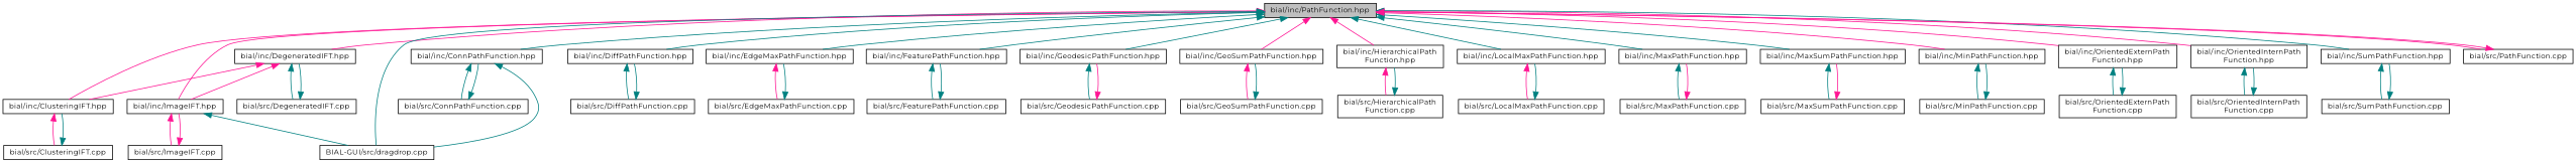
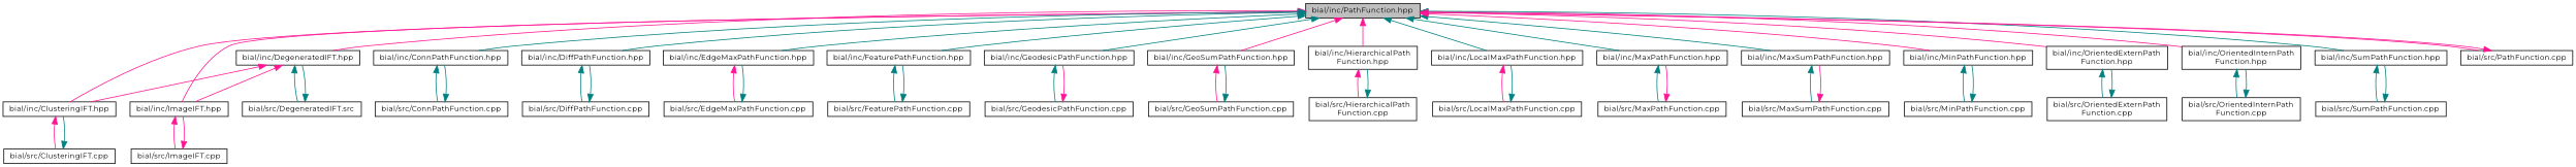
  digraph {
    fontname=Montserrat
    node [color=black fillcolor=white fontname=Montserrat fontsize=10 shape=record style=filled]
    edge [color=teal dir=back fontname=Montserrat fontsize=10 labelfontname=Helvetica labelfontsize=10 style=solid]
    n1 [fillcolor=grey75 fontcolor=black height=0.2 label="bial/inc/PathFunction.hpp" width=0.4]
    n2 [height=0.2 label="bial/inc/DegeneratedIFT.hpp" width=0.4]
    n3 [height=0.2 label="bial/inc/ClusteringIFT.hpp" width=0.4]
    n4 [height=0.2 label="bial/inc/ImageIFT.hpp" width=0.4]
-   n5 [height=0.2 label="BIAL-GUI/src/dragdrop.cpp" width=0.4]
    n6 [height=0.2 label="bial/inc/ConnPathFunction.hpp" width=0.4]
    n7 [height=0.2 label="bial/inc/DiffPathFunction.hpp" width=0.4]
    n8 [height=0.2 label="bial/inc/EdgeMaxPathFunction.hpp" width=0.4]
    n9 [height=0.2 label="bial/inc/FeaturePathFunction.hpp" width=0.4]
    n10 [height=0.2 label="bial/inc/GeodesicPathFunction.hpp" width=0.4]
    n11 [height=0.2 label="bial/inc/GeoSumPathFunction.hpp" width=0.4]
    n12 [height=0.2 label="bial/inc/HierarchicalPath\lFunction.hpp" width=0.4]
    n13 [height=0.2 label="bial/inc/LocalMaxPathFunction.hpp" width=0.4]
    n14 [height=0.2 label="bial/inc/MaxPathFunction.hpp" width=0.4]
    n15 [height=0.2 label="bial/inc/MaxSumPathFunction.hpp" width=0.4]
    n16 [height=0.2 label="bial/inc/MinPathFunction.hpp" width=0.4]
    n17 [height=0.2 label="bial/inc/OrientedExternPath\lFunction.hpp" width=0.4]
    n18 [height=0.2 label="bial/inc/OrientedInternPath\lFunction.hpp" width=0.4]
    n19 [height=0.2 label="bial/inc/SumPathFunction.hpp" width=0.4]
    n20 [height=0.2 label="bial/src/PathFunction.cpp" width=0.4]
-   n21 [height=0.2 label="bial/src/DegeneratedIFT.cpp" width=0.4]
+   n21 [height=0.2 label="bial/src/DegeneratedIFT.src" width=0.4]
    n22 [height=0.2 label="bial/src/ClusteringIFT.cpp" width=0.4]
    n23 [height=0.2 label="bial/src/ImageIFT.cpp" width=0.4]
    n24 [height=0.2 label="bial/src/ConnPathFunction.cpp" width=0.4]
    n25 [height=0.2 label="bial/src/DiffPathFunction.cpp" width=0.4]
    n26 [height=0.2 label="bial/src/EdgeMaxPathFunction.cpp" width=0.4]
    n27 [height=0.2 label="bial/src/FeaturePathFunction.cpp" width=0.4]
    n28 [height=0.2 label="bial/src/GeodesicPathFunction.cpp" width=0.4]
    n29 [height=0.2 label="bial/src/GeoSumPathFunction.cpp" width=0.4]
    n30 [height=0.2 label="bial/src/HierarchicalPath\lFunction.cpp" width=0.4]
    n31 [height=0.2 label="bial/src/LocalMaxPathFunction.cpp" width=0.4]
    n32 [height=0.2 label="bial/src/MaxPathFunction.cpp" width=0.4]
    n33 [height=0.2 label="bial/src/MaxSumPathFunction.cpp" width=0.4]
    n34 [height=0.2 label="bial/src/MinPathFunction.cpp" width=0.4]
    n35 [height=0.2 label="bial/src/OrientedExternPath\lFunction.cpp" width=0.4]
    n36 [height=0.2 label="bial/src/OrientedInternPath\lFunction.cpp" width=0.4]
    n37 [height=0.2 label="bial/src/SumPathFunction.cpp" width=0.4]
    n1 -> n2 [color=deeppink]
    n1 -> n3 [color=deeppink]
    n1 -> n4 [color=deeppink]
-   n1 -> n5
    n1 -> n6
    n1 -> n7
    n1 -> n8
    n1 -> n9
    n1 -> n10
    n1 -> n11 [color=deeppink]
    n1 -> n12 [color=deeppink]
    n1 -> n13
    n1 -> n14
    n1 -> n15
    n1 -> n16 [color=deeppink]
    n1 -> n17 [color=deeppink]
    n1 -> n18 [color=deeppink]
    n1 -> n19
    n1 -> n20 [color=deeppink]
    n2 -> n3 [color=deeppink]
    n2 -> n4 [color=deeppink]
    n2 -> n21
    n3 -> n22 [color=deeppink]
-   n4 -> n5
    n4 -> n23 [color=deeppink]
-   n6 -> n5
    n6 -> n24
    n7 -> n25
    n8 -> n26 [color=deeppink]
    n9 -> n27
    n10 -> n28
    n11 -> n29 [color=deeppink]
    n12 -> n30 [color=deeppink]
    n13 -> n31 [color=deeppink]
    n14 -> n32
    n15 -> n33
    n16 -> n34
    n17 -> n35
    n18 -> n36
    n19 -> n37
    n20 -> n1 [color=deeppink]
    n21 -> n2
    n22 -> n3
    n23 -> n4 [color=deeppink]
    n24 -> n6
    n25 -> n7
    n26 -> n8
    n27 -> n9
    n28 -> n10 [color=deeppink]
    n29 -> n11
    n30 -> n12
    n31 -> n13
    n32 -> n14 [color=deeppink]
    n33 -> n15 [color=deeppink]
    n34 -> n16
    n35 -> n17
    n36 -> n18
    n37 -> n19
  }
